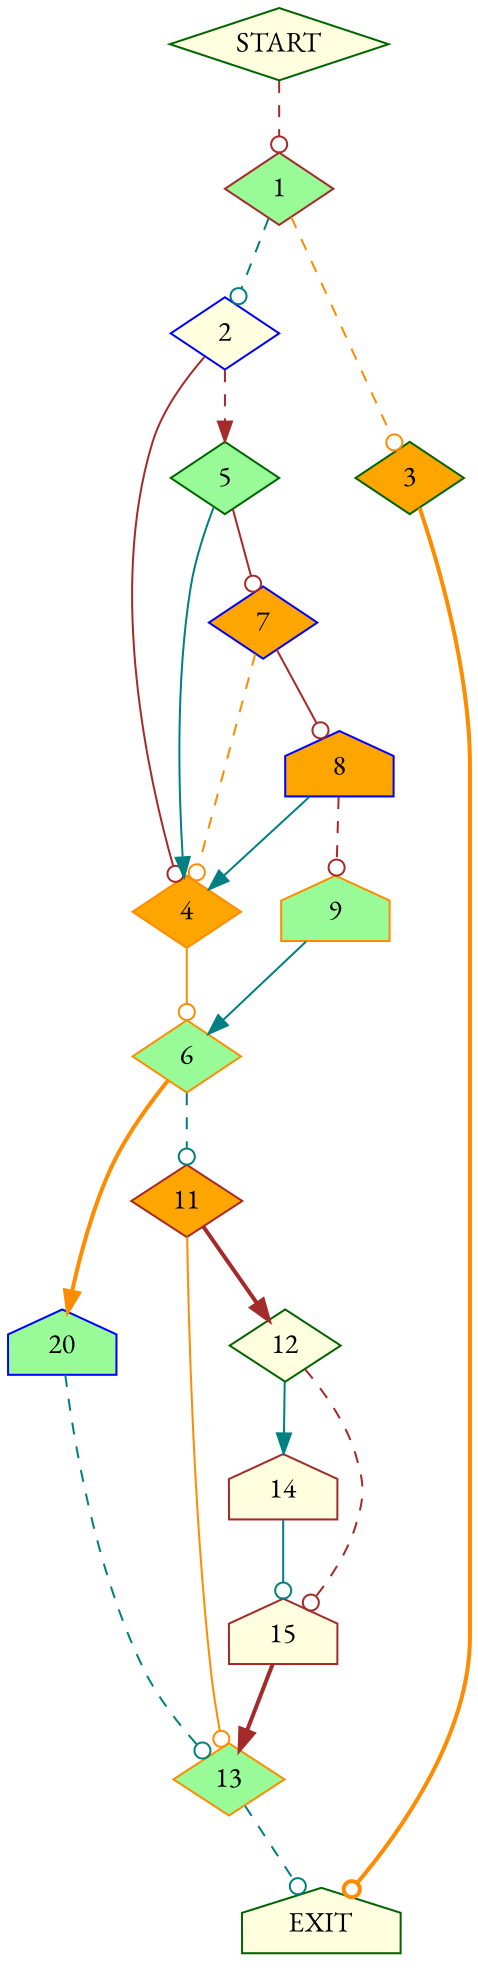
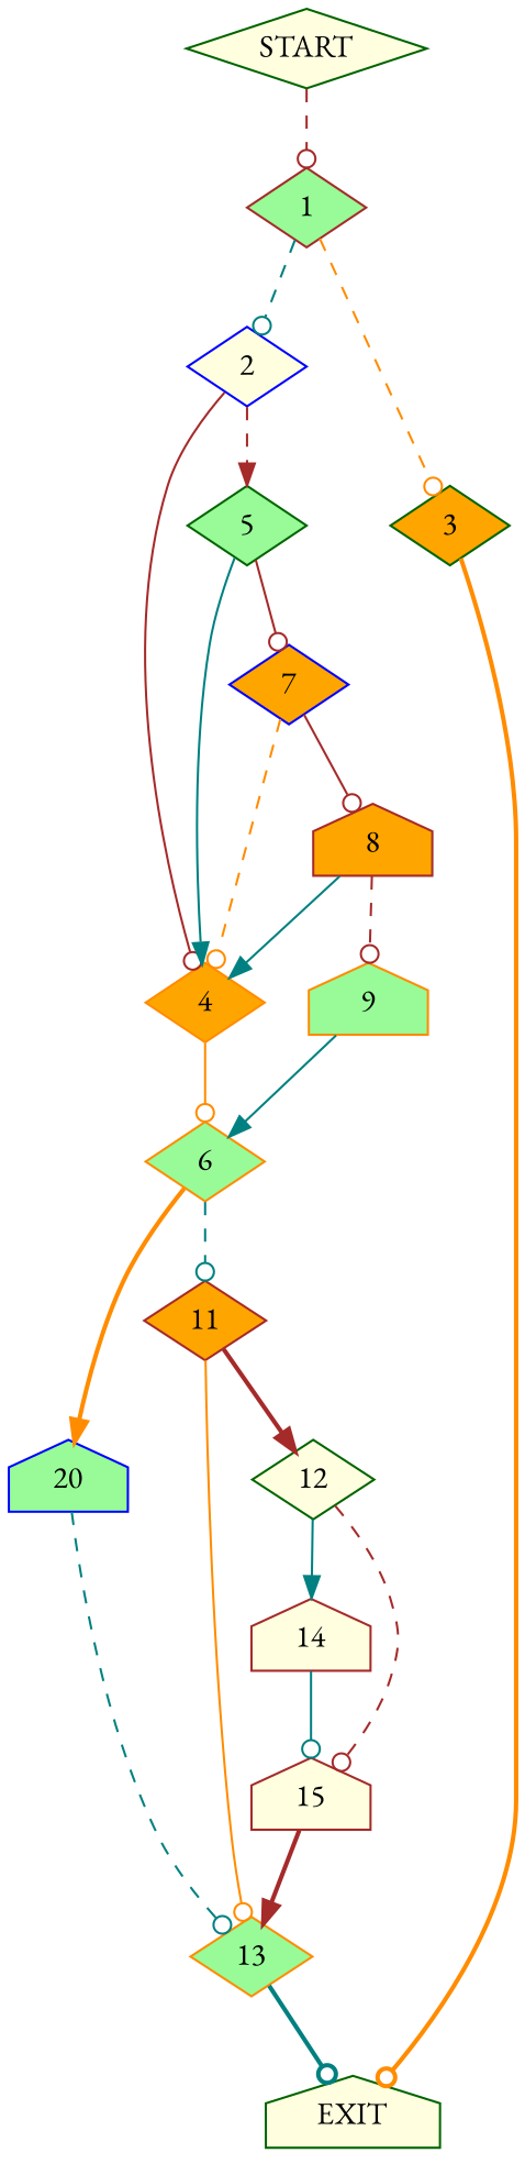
  digraph {
    fontname="EB Garamond"
    node [color=darkgreen fillcolor=lightyellow fontname="EB Garamond" shape=diamond style=filled]
    edge [arrowhead=odot color=brown fontname="EB Garamond" style=dashed]
    n1 [label=START]
    1 [color=brown fillcolor=palegreen]
    2 [color=blue]
    3 [fillcolor=orange]
    n5 [label=EXIT shape=house]
    4 [color=darkorange fillcolor=orange]
    5 [fillcolor=palegreen]
    6 [color=darkorange fillcolor=palegreen]
    7 [color=blue fillcolor=orange]
    n10 [color=blue fillcolor=palegreen label=20 shape=house]
    11 [color=brown fillcolor=orange]
-   8 [color=blue fillcolor=orange shape=house]
+   8 [color=brown fillcolor=orange shape=house]
    13 [color=darkorange fillcolor=palegreen]
    12
    9 [color=darkorange fillcolor=palegreen shape=house]
    14 [color=brown shape=house]
    15 [color=brown shape=house]
    n1 -> 1
    1 -> 2 [color=teal]
    1 -> 3 [color=darkorange]
    2 -> 4 [style=solid]
    2 -> 5 [arrowhead=normal]
    3 -> n5 [color=darkorange style=bold]
    4 -> 6 [color=darkorange style=solid]
    5 -> 4 [arrowhead=normal color=teal style=solid]
    5 -> 7 [style=solid]
    6 -> n10 [arrowhead=normal color=darkorange style=bold]
    6 -> 11 [color=teal]
    7 -> 4 [color=darkorange]
    7 -> 8 [style=solid]
    n10 -> 13 [color=teal]
    11 -> 13 [color=darkorange style=solid]
    11 -> 12 [arrowhead=normal style=bold]
    8 -> 4 [arrowhead=normal color=teal style=solid]
    8 -> 9
-   13 -> n5 [color=teal]
+   13 -> n5 [color=teal style=bold]
    12 -> 14 [arrowhead=normal color=teal style=solid]
    12 -> 15
    9 -> 6 [arrowhead=normal color=teal style=solid]
    14 -> 15 [color=teal style=solid]
    15 -> 13 [arrowhead=normal style=bold]
  }
